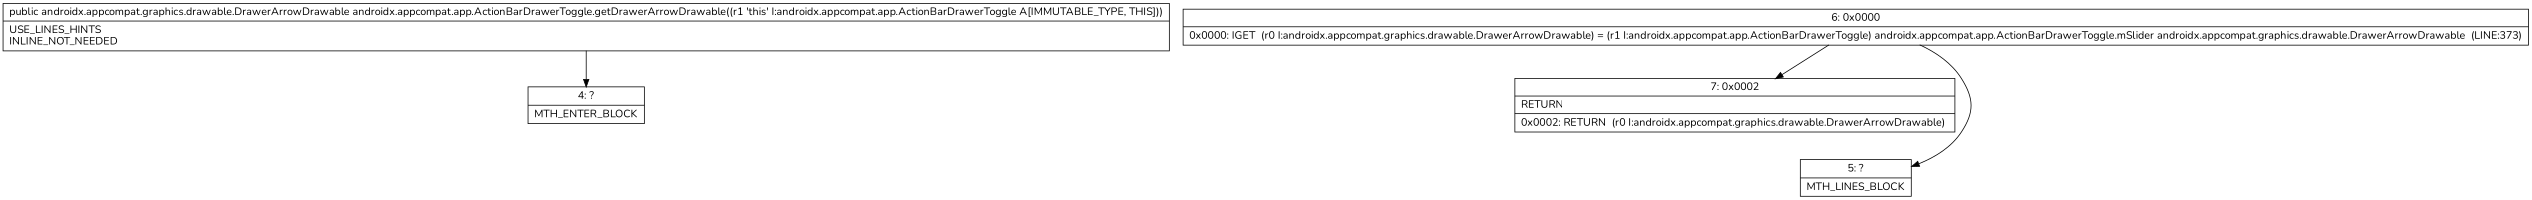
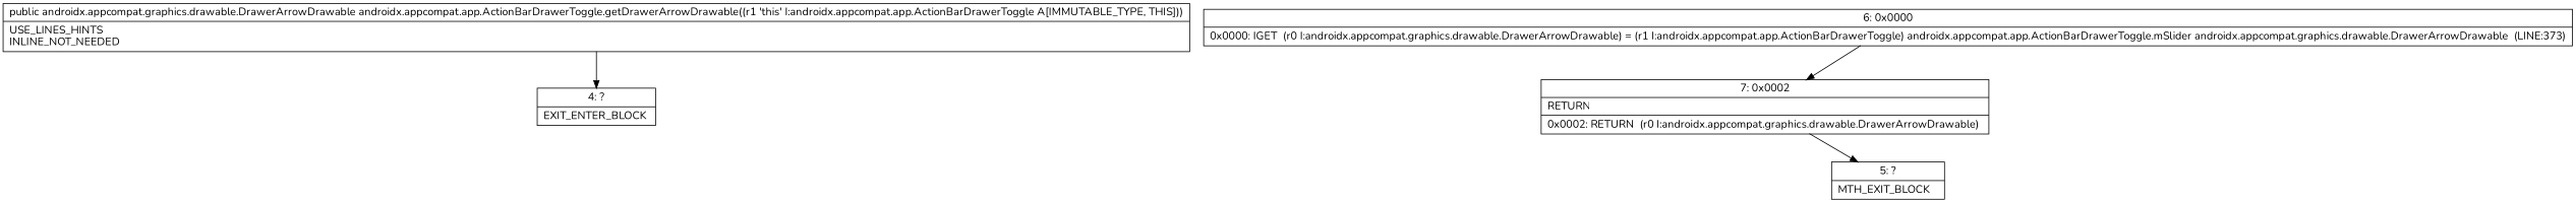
  digraph {
    fontname=Nunito
    node [fontname=Nunito shape=record]
    edge [fontname=Nunito]
-   n1 [label="{4\:\ ?|MTH_ENTER_BLOCK\l}"]
+   n1 [label="{4\:\ ?|EXIT_ENTER_BLOCK\l}"]
    n2 [label="{6\:\ 0x0000|0x0000: IGET  (r0 I:androidx.appcompat.graphics.drawable.DrawerArrowDrawable) = (r1 I:androidx.appcompat.app.ActionBarDrawerToggle) androidx.appcompat.app.ActionBarDrawerToggle.mSlider androidx.appcompat.graphics.drawable.DrawerArrowDrawable  (LINE:373)\l}"]
    n3 [label="{7\:\ 0x0002|RETURN\l|0x0002: RETURN  (r0 I:androidx.appcompat.graphics.drawable.DrawerArrowDrawable) \l}"]
-   n4 [label="{5\:\ ?|MTH_LINES_BLOCK\l}"]
+   n4 [label="{5\:\ ?|MTH_EXIT_BLOCK\l}"]
    n5 [label="{public androidx.appcompat.graphics.drawable.DrawerArrowDrawable androidx.appcompat.app.ActionBarDrawerToggle.getDrawerArrowDrawable((r1 'this' I:androidx.appcompat.app.ActionBarDrawerToggle A[IMMUTABLE_TYPE, THIS]))  | USE_LINES_HINTS\lINLINE_NOT_NEEDED\l}"]
    n2 -> n3
-   n2 -> n4
+   n3 -> n4
    n5 -> n1
  }
